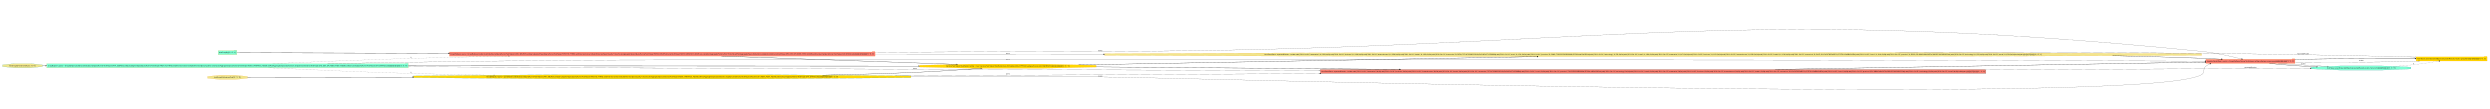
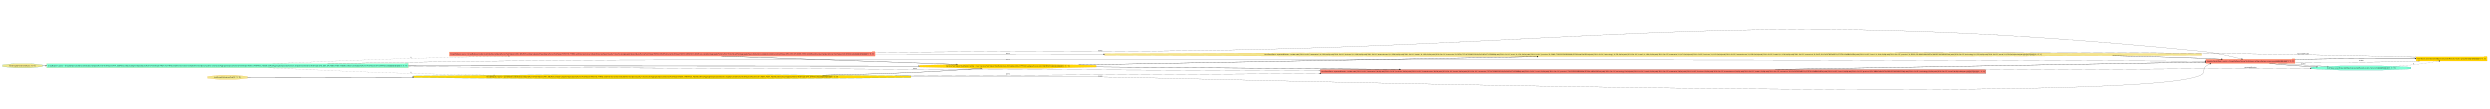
  digraph {
    rankdir=LR
    fontname=Nunito
    node [fillcolor=khaki shape=octagon style=filled color=darkorange fontname=Nunito]
    edge [style=bold arrowhead=onormal fontname=Nunito]
    n1 [label="List<ResultRow> expectedResults = builder.add(\"2011-04-01\",\"automotive\",1L,135L,0d,0d).add(\"2011-04-01\",\"business\",1L,118L,0d,0d).add(\"2011-04-01\",\"entertainment\",1L,158L,0d,0d).add(\"2011-04-01\",\"health\",1L,120L,0d,0d).add(\"2011-04-01\",\"mezzanine\",3L,2870L,737.0179286322613d,543195.4271253889d).add(\"2011-04-01\",\"news\",1L,121L,0d,0d).add(\"2011-04-01\",\"premium\",3L,2900L,726.6322593583996d,527994.4403402924d).add(\"2011-04-01\",\"technology\",1L,78L,0d,0d).add(\"2011-04-01\",\"travel\",1L,119L,0d,0d).add(\"2011-04-02\",\"automotive\",1L,147L,0d,0d).add(\"2011-04-02\",\"business\",1L,112L,0d,0d).add(\"2011-04-02\",\"entertainment\",1L,166L,0d,0d).add(\"2011-04-02\",\"health\",1L,113L,0d,0d).add(\"2011-04-02\",\"mezzanine\",3L,2447L,611.3420766546617d,373739.13468843425d).add(\"2011-04-02\",\"news\",1L,114L,0d,0d).add(\"2011-04-02\",\"premium\",3L,2505L,621.3898134843073d,386125.30030206224d).add(\"2011-04-02\",\"technology\",1L,97L,0d,0d).add(\"2011-04-02\",\"travel\",1L,126L,0d,0d).build(query)@@@7@@@['0', '0', '1']"]
    n2 [fillcolor=salmon label="Iterable<ResultRow> results = GroupByQueryRunnerTestHelper.runQuery(factory,runner,query)@@@8@@@['1', '1', '1']" shape=folder]
    n3 [fillcolor=gold label="TestHelper.assertExpectedObjects(expectedResults,results,\"groupBy\")@@@9@@@['0', '0', '1']" shape=folder]
    n4 [fillcolor=aquamarine label="GroupByQuery query = GroupByQuery.builder().setDataSource(QueryRunnerTestHelper.DATA_SOURCE).setQuerySegmentSpec(QueryRunnerTestHelper.FIRST_TO_THIRD).setDimensions(new DefaultDimensionSpec(\"quality\",\"alias\")).setAggregatorSpecs(VarianceTestHelper.INDEX_VARIANCE_AGGR).setPostAggregatorSpecs(Collections.singletonList(VarianceTestHelper.STD_DEV_OF_INDEX_POST_AGGR)).setGranularity(QueryRunnerTestHelper.DAY_GRAN).build()@@@3@@@['1', '0', '0']" shape=folder]
    n5 [fillcolor=gold label="GroupByQuery query = queryBuilder.setDataSource(QueryRunnerTestHelper.DATA_SOURCE).setQuerySegmentSpec(QueryRunnerTestHelper.FIRST_TO_THIRD).setDimensions(new DefaultDimensionSpec(\"quality\",\"alias\")).setAggregatorSpecs(VarianceTestHelper.INDEX_VARIANCE_AGGR).setPostAggregatorSpecs(Collections.singletonList(VarianceTestHelper.STD_DEV_OF_INDEX_POST_AGGR)).setGranularity(QueryRunnerTestHelper.DAY_GRAN).build()@@@3@@@['0', '1', '0']" color=teal]
    n6 [fillcolor=gold label="VarianceTestHelper.RowBuilder builder = new VarianceTestHelper.RowBuilder(new String((((edu.fdu.CPPDG.tinypdg.pe.ExpressionInfo@909e72)@@@4@@@['1', '1', '1']"]
    n7 [fillcolor=salmon label="GroupByQuery query = GroupByQuery.builder().setDataSource(QueryRunnerTestHelper.DATA_SOURCE).setQuerySegmentSpec(QueryRunnerTestHelper.FIRST_TO_THIRD).setDimensions(new DefaultDimensionSpec(\"quality\",\"alias\")).setAggregatorSpecs(QueryRunnerTestHelper.ROWS_COUNT,VarianceTestHelper.INDEX_VARIANCE_AGGR,new LongSumAggregatorFactory(\"idx\",\"index\")).setPostAggregatorSpecs(Collections.singletonList(VarianceTestHelper.STD_DEV_OF_INDEX_POST_AGGR)).setGranularity(QueryRunnerTestHelper.DAY_GRAN).build()@@@3@@@['0', '0', '1']" shape=folder]
    n8 [fillcolor=salmon label="List<ResultRow> expectedResults = builder.add(\"2011-04-01\",\"automotive\",0d,0d).add(\"2011-04-01\",\"business\",0d,0d).add(\"2011-04-01\",\"entertainment\",0d,0d).add(\"2011-04-01\",\"health\",0d,0d).add(\"2011-04-01\",\"mezzanine\",737.0179286322613d,543195.4271253889d).add(\"2011-04-01\",\"news\",0d,0d).add(\"2011-04-01\",\"premium\",726.6322593583996d,527994.4403402924d).add(\"2011-04-01\",\"technology\",0d,0d).add(\"2011-04-01\",\"travel\",0d,0d).add(\"2011-04-02\",\"automotive\",0d,0d).add(\"2011-04-02\",\"business\",0d,0d).add(\"2011-04-02\",\"entertainment\",0d,0d).add(\"2011-04-02\",\"health\",0d,0d).add(\"2011-04-02\",\"mezzanine\",611.3420766546617d,373739.13468843425d).add(\"2011-04-02\",\"news\",0d,0d).add(\"2011-04-02\",\"premium\",621.3898134843073d,386125.30030206224d).add(\"2011-04-02\",\"technology\",0d,0d).add(\"2011-04-02\",\"travel\",0d,0d).build(query)@@@7@@@['1', '1', '0']" shape=note color=teal]
    n9 [fillcolor=aquamarine label="TestHelper.assertExpectedObjects(expectedResults,results,\"variance\")@@@9@@@['1', '1', '0']" color=teal]
-   n10 [fillcolor=aquamarine label="testGroupBy['0', '0', '1']" shape=folder]
    n11 [label="testGroupByVarianceOnly['1', '0', '0']" color=teal]
    n12 [label="testGroupByVarianceOnly['0', '1', '0']"]
    n1 -> n2 [arrowhead=dot]
    n1 -> n3 [label=expectedResults style=solid]
    n2 -> n3 [arrowhead=diamond]
    n2 -> n3 [label=results style=solid]
    n2 -> n9 [label=results style=solid]
    n2 -> n9
    n4 -> n2 [label=query style=solid arrowhead=dot]
    n4 -> n5 [label=0 style=dashed]
    n4 -> n6
    n4 -> n7 [label=0 style=dashed]
    n4 -> n8 [label=query style=solid]
    n5 -> n2 [label=query style=solid arrowhead=diamond]
    n5 -> n6
    n5 -> n8 [label=query style=solid arrowhead=diamond]
    n6 -> n1 [arrowhead=dot]
    n6 -> n8 [arrowhead=diamond]
    n7 -> n1 [label=query style=solid arrowhead=diamond]
    n7 -> n2 [label=query style=solid arrowhead=diamond]
    n7 -> n6
    n8 -> n2 [arrowhead=dot]
    n8 -> n9 [label=expectedResults style=solid arrowhead=diamond]
    n9 -> n3 [label=0 style=dashed arrowhead=dot]
-   n10 -> n7 [arrowhead=dot]
    n11 -> n4
    n12 -> n5 [arrowhead=dot]
  }
